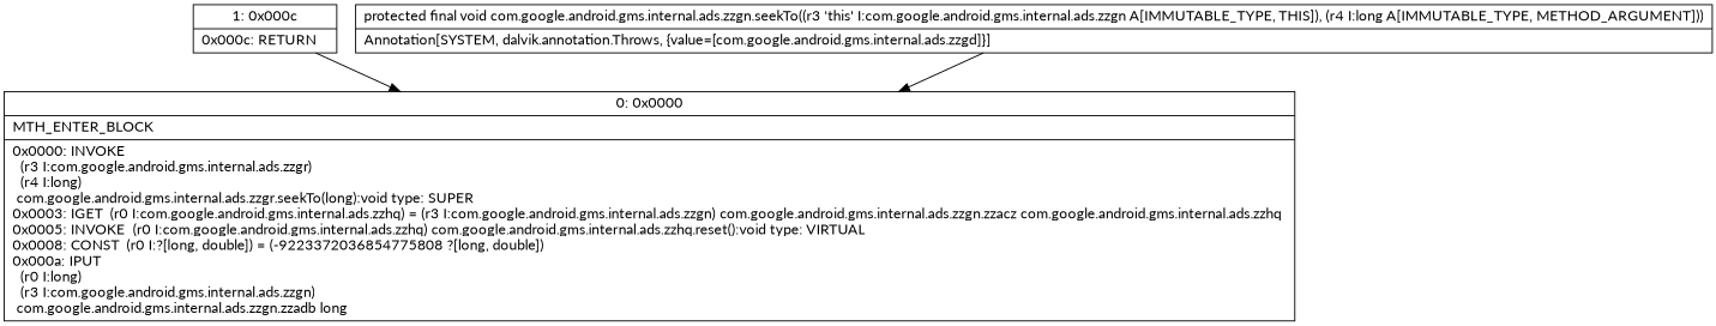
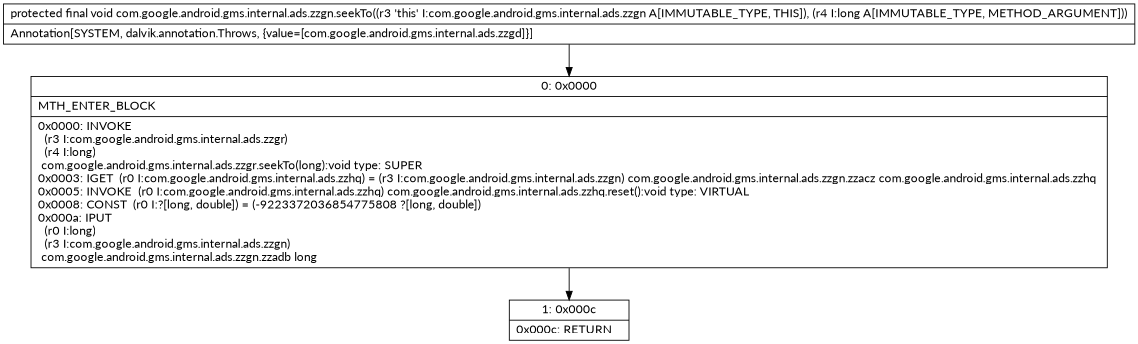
  digraph {
    fontname=Lato
    node [shape=record fontname=Lato]
    edge [fontname=Lato]
    n1 [label="{0\:\ 0x0000|MTH_ENTER_BLOCK\l|0x0000: INVOKE  \l  (r3 I:com.google.android.gms.internal.ads.zzgr)\l  (r4 I:long)\l com.google.android.gms.internal.ads.zzgr.seekTo(long):void type: SUPER \l0x0003: IGET  (r0 I:com.google.android.gms.internal.ads.zzhq) = (r3 I:com.google.android.gms.internal.ads.zzgn) com.google.android.gms.internal.ads.zzgn.zzacz com.google.android.gms.internal.ads.zzhq \l0x0005: INVOKE  (r0 I:com.google.android.gms.internal.ads.zzhq) com.google.android.gms.internal.ads.zzhq.reset():void type: VIRTUAL \l0x0008: CONST  (r0 I:?[long, double]) = (\-9223372036854775808 ?[long, double]) \l0x000a: IPUT  \l  (r0 I:long)\l  (r3 I:com.google.android.gms.internal.ads.zzgn)\l com.google.android.gms.internal.ads.zzgn.zzadb long \l}"]
    n2 [label="{1\:\ 0x000c|0x000c: RETURN   \l}"]
    n3 [label="{protected final void com.google.android.gms.internal.ads.zzgn.seekTo((r3 'this' I:com.google.android.gms.internal.ads.zzgn A[IMMUTABLE_TYPE, THIS]), (r4 I:long A[IMMUTABLE_TYPE, METHOD_ARGUMENT]))  | Annotation[SYSTEM, dalvik.annotation.Throws, \{value=[com.google.android.gms.internal.ads.zzgd]\}]\l}"]
-   n2 -> n1
+   n1 -> n2
    n3 -> n1
  }
